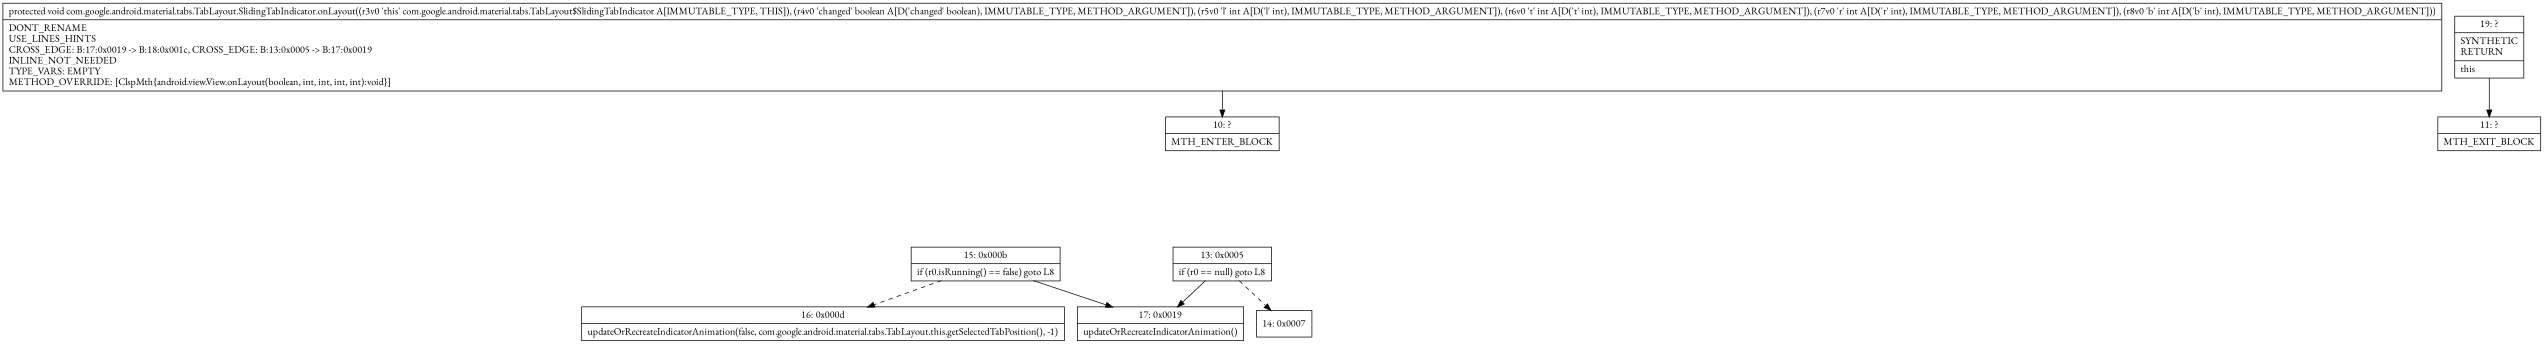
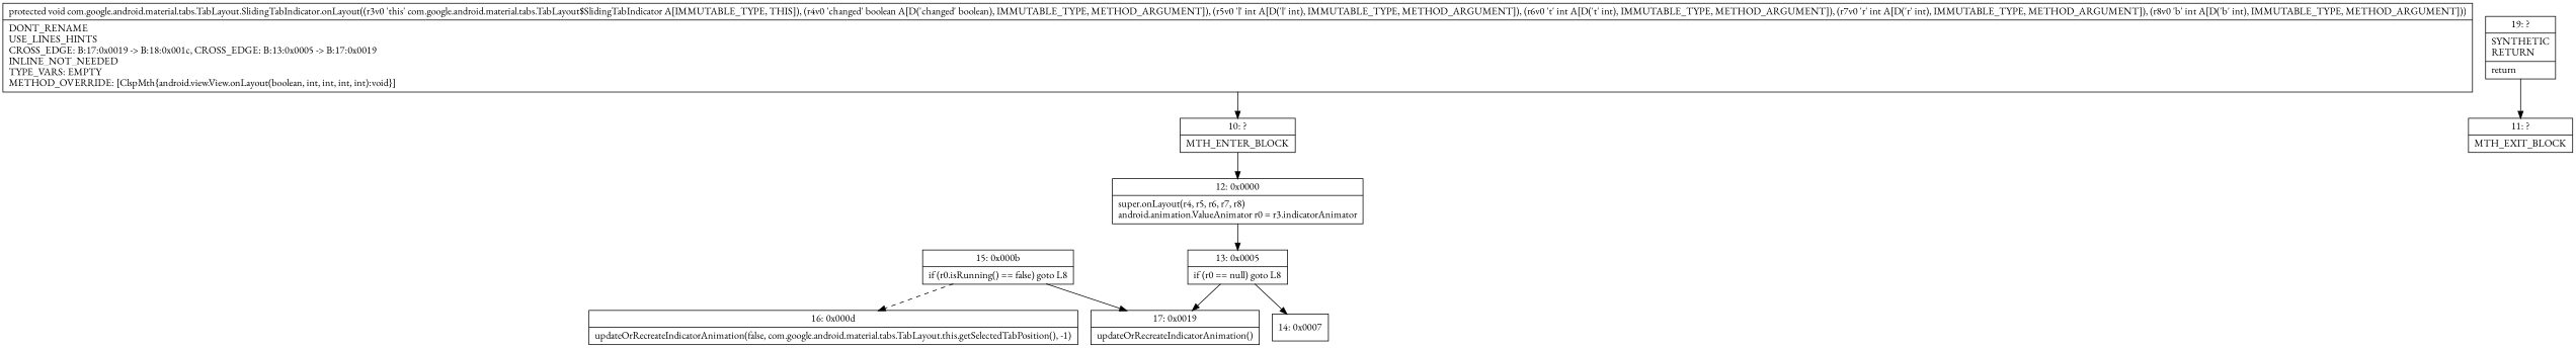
  digraph {
    fontname="EB Garamond"
    node [fontname="EB Garamond" shape=record]
    edge [fontname="EB Garamond"]
    n1 [label="{10\:\ ?|MTH_ENTER_BLOCK\l}"]
+   n2 [label="{12\:\ 0x0000|super.onLayout(r4, r5, r6, r7, r8)\landroid.animation.ValueAnimator r0 = r3.indicatorAnimator\l}"]
    n3 [label="{13\:\ 0x0005|if (r0 == null) goto L8\l}"]
    n4 [label="{14\:\ 0x0007}"]
    n5 [label="{17\:\ 0x0019|updateOrRecreateIndicatorAnimation()\l}"]
    n6 [label="{15\:\ 0x000b|if (r0.isRunning() == false) goto L8\l}"]
    n7 [label="{16\:\ 0x000d|updateOrRecreateIndicatorAnimation(false, com.google.android.material.tabs.TabLayout.this.getSelectedTabPosition(), \-1)\l}"]
-   n8 [label="{19\:\ ?|SYNTHETIC\lRETURN\l|this\l}"]
+   n8 [label="{19\:\ ?|SYNTHETIC\lRETURN\l|return\l}"]
    n9 [label="{11\:\ ?|MTH_EXIT_BLOCK\l}"]
    n10 [label="{protected void com.google.android.material.tabs.TabLayout.SlidingTabIndicator.onLayout((r3v0 'this' com.google.android.material.tabs.TabLayout$SlidingTabIndicator A[IMMUTABLE_TYPE, THIS]), (r4v0 'changed' boolean A[D('changed' boolean), IMMUTABLE_TYPE, METHOD_ARGUMENT]), (r5v0 'l' int A[D('l' int), IMMUTABLE_TYPE, METHOD_ARGUMENT]), (r6v0 't' int A[D('t' int), IMMUTABLE_TYPE, METHOD_ARGUMENT]), (r7v0 'r' int A[D('r' int), IMMUTABLE_TYPE, METHOD_ARGUMENT]), (r8v0 'b' int A[D('b' int), IMMUTABLE_TYPE, METHOD_ARGUMENT]))  | DONT_RENAME\lUSE_LINES_HINTS\lCROSS_EDGE: B:17:0x0019 \-\> B:18:0x001c, CROSS_EDGE: B:13:0x0005 \-\> B:17:0x0019\lINLINE_NOT_NEEDED\lTYPE_VARS: EMPTY\lMETHOD_OVERRIDE: [ClspMth\{android.view.View.onLayout(boolean, int, int, int, int):void\}]\l}"]
-   n3 -> n4 [style=dashed]
+   n1 -> n2
+   n2 -> n3
+   n3 -> n4 [style=solid]
    n3 -> n5
    n6 -> n5
    n6 -> n7 [style=dashed]
    n8 -> n9
    n10 -> n1
  }
